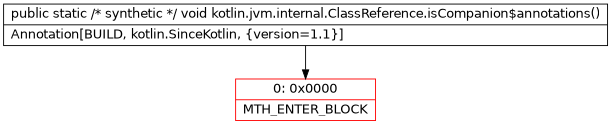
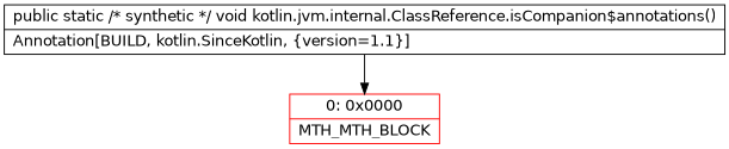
  digraph {
    fontname="DejaVu Sans"
    node [shape=record fontname="DejaVu Sans"]
-   n1 [color=red label="{0\:\ 0x0000|MTH_ENTER_BLOCK\l}"]
+   n1 [color=red label="{0\:\ 0x0000|MTH_MTH_BLOCK\l}"]
    n2 [label="{public static \/* synthetic *\/ void kotlin.jvm.internal.ClassReference.isCompanion$annotations()  | Annotation[BUILD, kotlin.SinceKotlin, \{version=1.1\}]\l}"]
    subgraph cluster_1 {
      label="R(0)"
    }
    n2 -> n1 [fontname="DejaVu Sans"]
  }
